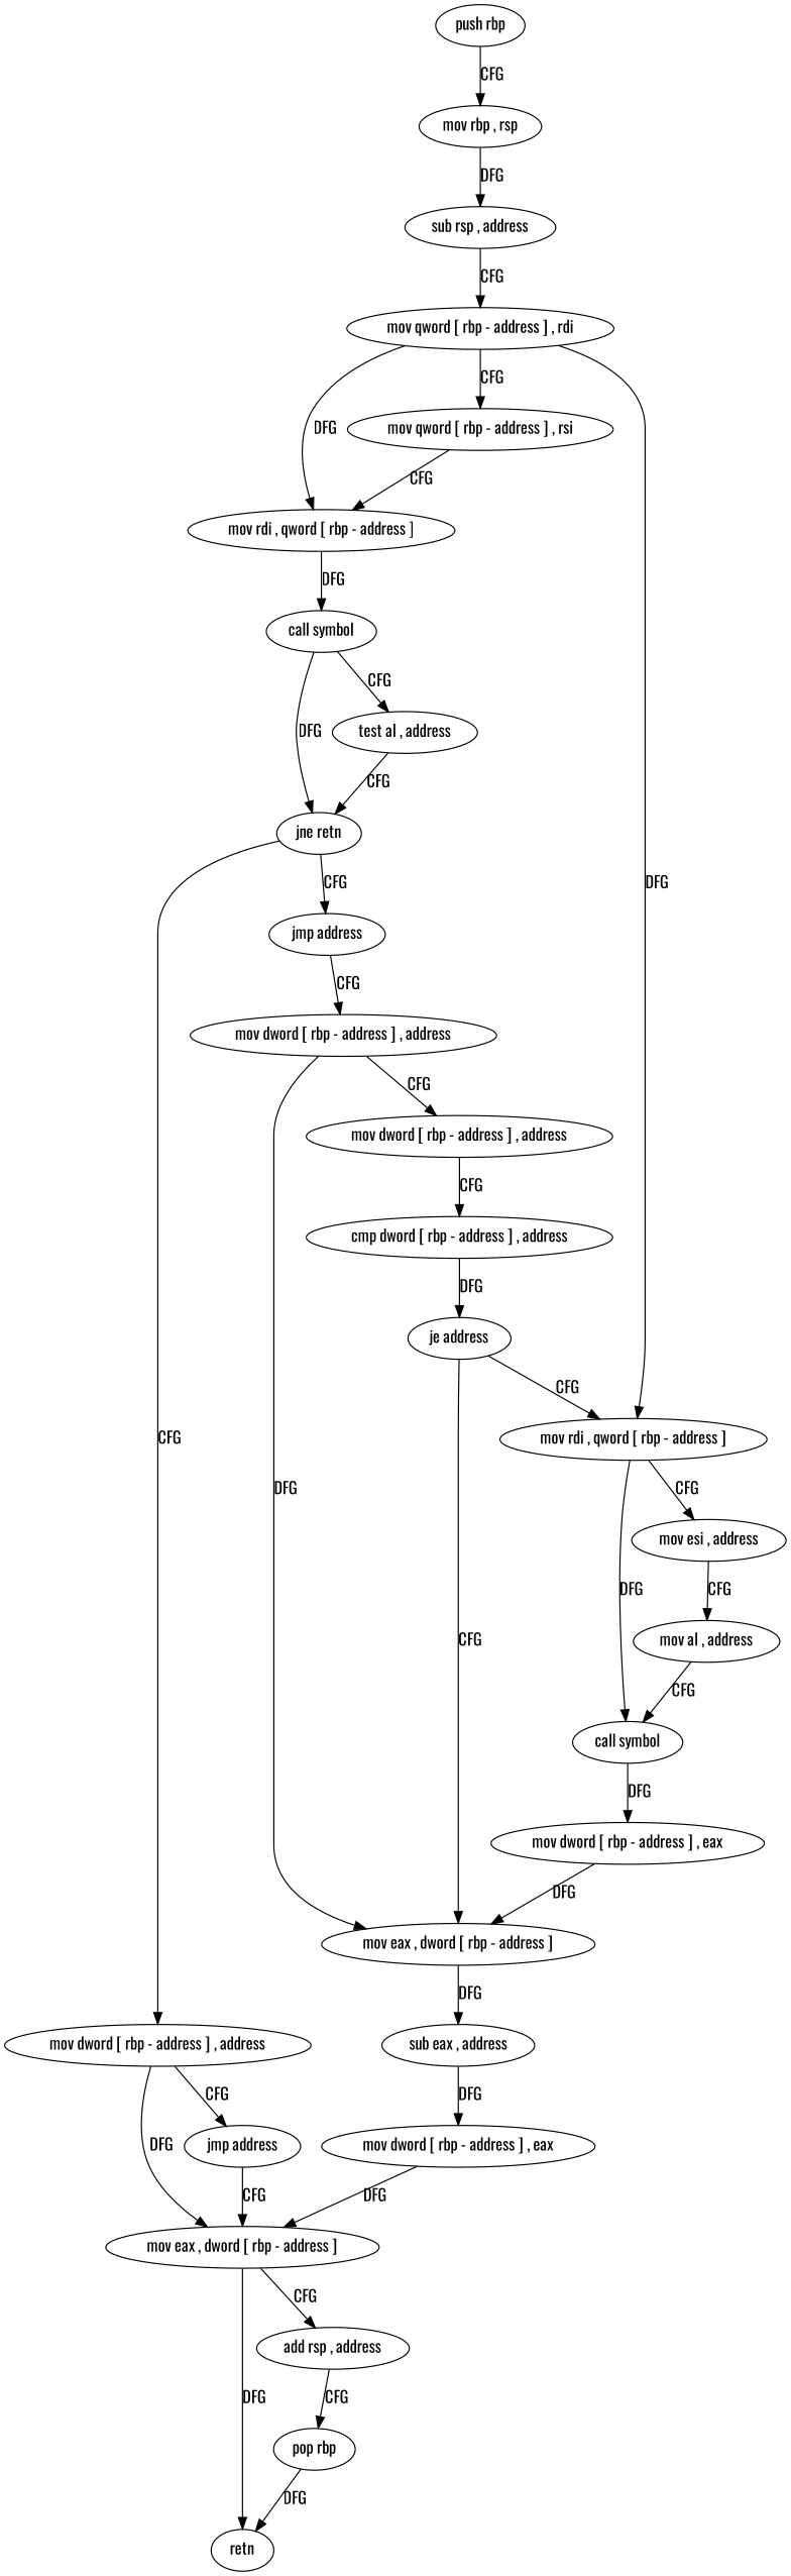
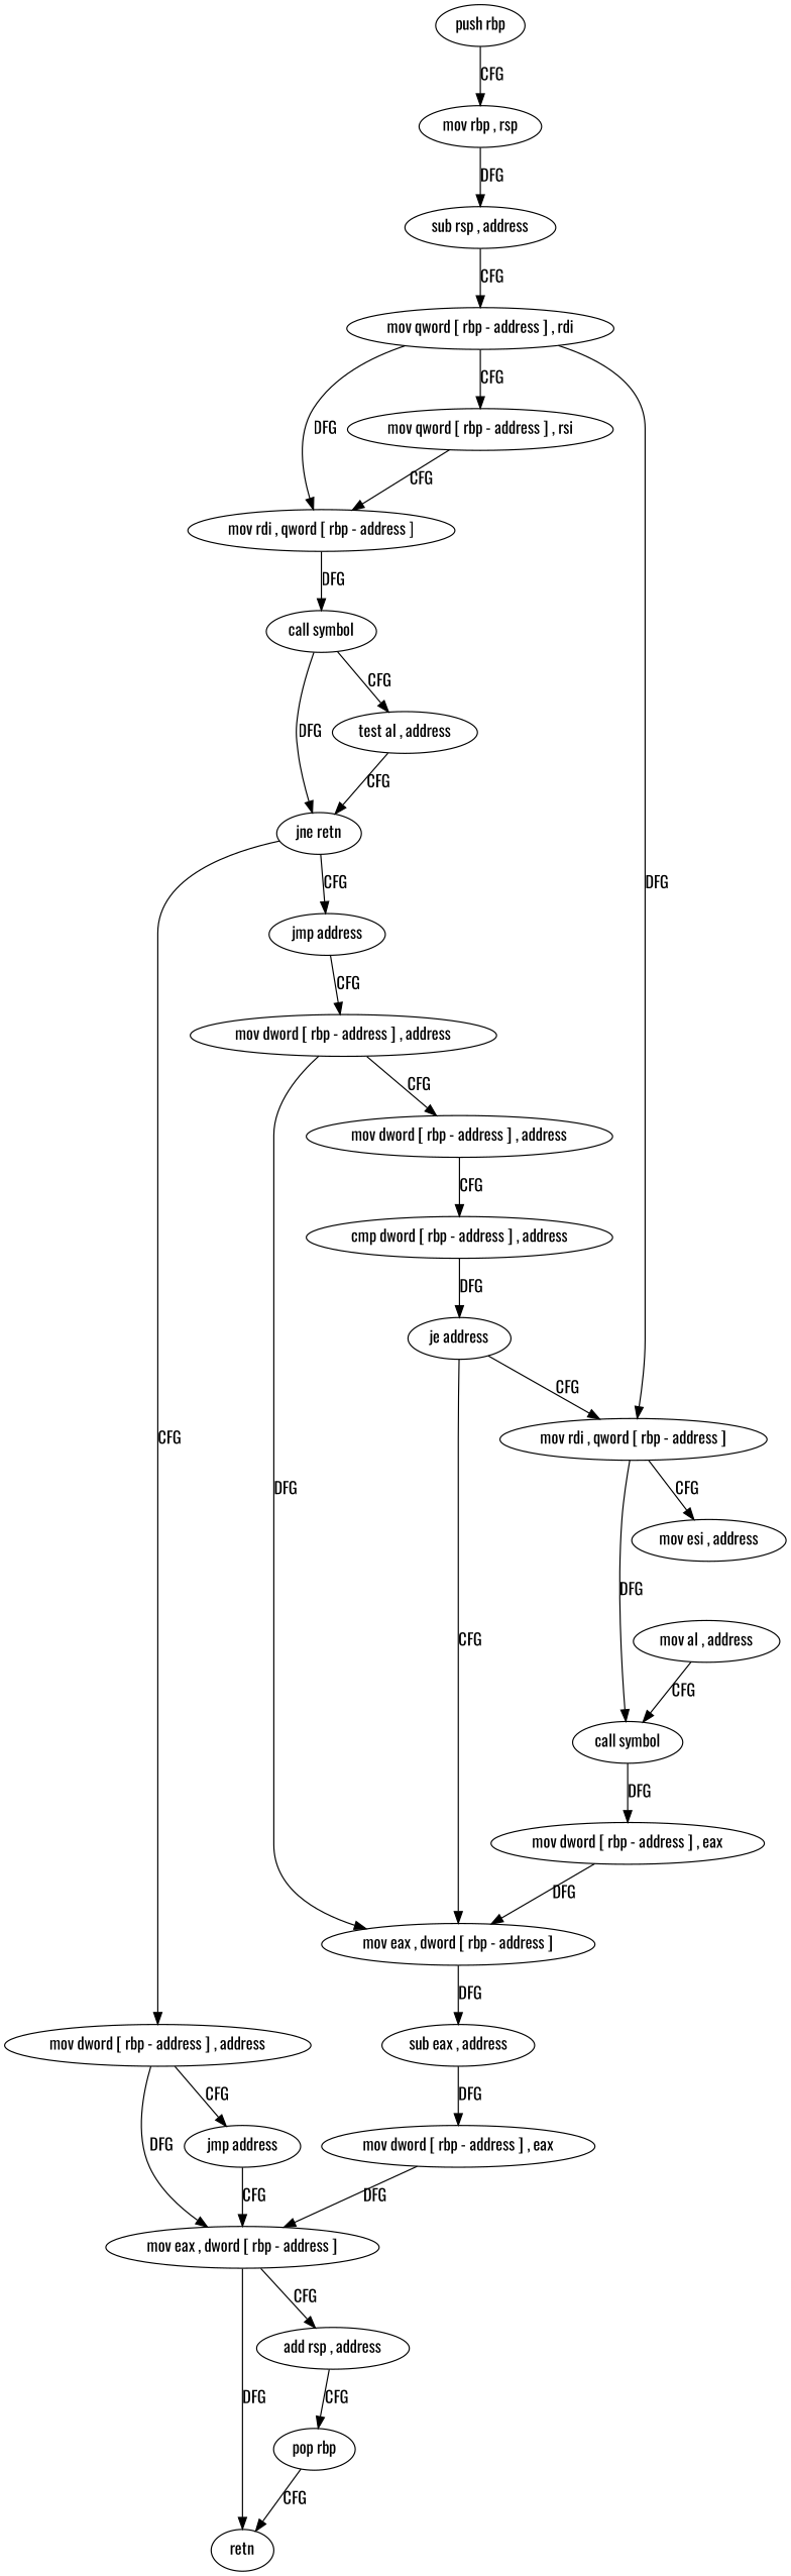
  digraph {
    fontname=Oswald
    node [fontname=Oswald]
    edge [fontname=Oswald]
    n1 [label="push rbp"]
    n2 [label="mov rbp , rsp"]
    n3 [label="sub rsp , address"]
    n4 [label="mov qword [ rbp - address ] , rdi"]
    n5 [label="mov qword [ rbp - address ] , rsi"]
    n6 [label="mov rdi , qword [ rbp - address ]"]
    n7 [label="mov rdi , qword [ rbp - address ]"]
    n8 [label="call symbol"]
    n9 [label="mov esi , address"]
    n10 [label="call symbol"]
    n11 [label="test al , address"]
    n12 [label="jne retn"]
    n13 [label="mov dword [ rbp - address ] , address"]
    n14 [label="jmp address"]
    n15 [label="jmp address"]
    n16 [label="mov eax , dword [ rbp - address ]"]
    n17 [label="mov dword [ rbp - address ] , address"]
    n18 [label="add rsp , address"]
    n19 [label=retn]
    n20 [label="mov dword [ rbp - address ] , address"]
    n21 [label="mov eax , dword [ rbp - address ]"]
    n22 [label="pop rbp"]
    n23 [label="cmp dword [ rbp - address ] , address"]
    n24 [label="sub eax , address"]
    n25 [label="je address"]
    n26 [label="mov dword [ rbp - address ] , eax"]
    n27 [label="mov al , address"]
    n28 [label="mov dword [ rbp - address ] , eax"]
    n1 -> n2 [label=CFG]
    n2 -> n3 [label=DFG]
    n3 -> n4 [label=CFG]
    n4 -> n5 [label=CFG]
    n4 -> n6 [label=DFG]
    n4 -> n7 [label=DFG]
    n5 -> n6 [label=CFG]
    n6 -> n8 [label=DFG]
    n7 -> n9 [label=CFG]
    n7 -> n10 [label=DFG]
    n8 -> n11 [label=CFG]
    n8 -> n12 [label=DFG]
-   n9 -> n27 [label=CFG]
    n10 -> n28 [label=DFG]
    n11 -> n12 [label=CFG]
    n12 -> n13 [label=CFG]
    n12 -> n14 [label=CFG]
    n13 -> n15 [label=CFG]
    n13 -> n16 [label=DFG]
    n14 -> n17 [label=CFG]
    n15 -> n16 [label=CFG]
    n16 -> n18 [label=CFG]
    n16 -> n19 [label=DFG]
    n17 -> n20 [label=CFG]
    n17 -> n21 [label=DFG]
    n18 -> n22 [label=CFG]
    n20 -> n23 [label=CFG]
    n21 -> n24 [label=DFG]
-   n22 -> n19 [label=DFG]
+   n22 -> n19 [label=CFG]
    n23 -> n25 [label=DFG]
    n24 -> n26 [label=DFG]
    n25 -> n7 [label=CFG]
    n25 -> n21 [label=CFG]
    n26 -> n16 [label=DFG]
    n27 -> n10 [label=CFG]
    n28 -> n21 [label=DFG]
  }
